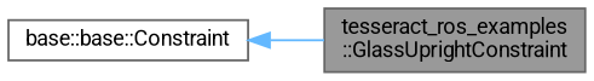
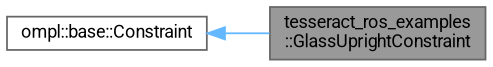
  digraph {
    rankdir=LR
    fontname=Roboto
    node [color=gray40 fontname=Roboto fontsize=10 shape=box style=filled]
    n1 [fillcolor=grey60 fontcolor=black height=0.2 label="tesseract_ros_examples\l::GlassUprightConstraint" width=0.4]
-   n2 [fillcolor=white height=0.2 label="base::base::Constraint" width=0.4]
+   n2 [fillcolor=white height=0.2 label="ompl::base::Constraint" width=0.4]
    n2 -> n1 [color=steelblue1 dir=back fontname=Roboto fontsize=10 labelfontname=Helvetica labelfontsize=10 style=solid]
  }
